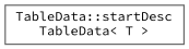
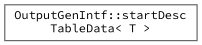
  digraph {
    rankdir=LR
    fontname="Source Code Pro"
-   n1 [color=grey40 fillcolor=white fontname="Source Code Pro" fontsize=10 height=0.2 label="TableData::startDesc\lTableData\< T \>" shape=box style=filled width=0.4]
+   n1 [color=grey40 fillcolor=white fontname="Source Code Pro" fontsize=10 height=0.2 label="OutputGenIntf::startDesc\lTableData\< T \>" shape=box style=filled width=0.4]
  }
